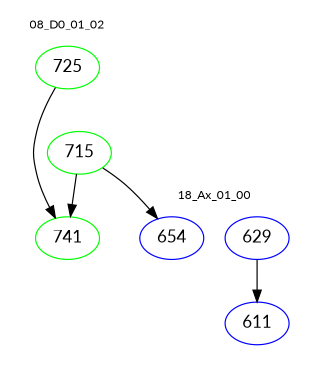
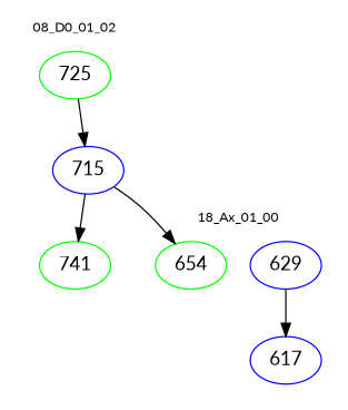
  digraph {
    fontname=Lato
    node [color=blue fontname=Lato]
    edge [color=black fontname=Lato]
    n1 [label=629]
-   n2 [label=611]
-   n3 [label=654]
+   n2 [label=617]
+   n3 [color=green label=654]
    n4 [color=green label=725]
-   n5 [color=green label=715]
+   n5 [label=715]
    n6 [color=green label=741]
    subgraph cluster_1 {
      color=white
      fontsize=10
      label="18_Ax_01_00"
      n1
      n2
      n3
    }
    subgraph cluster_2 {
      color=white
      fontsize=10
      label="08_D0_01_02"
      n4
      n5
      n6
    }
    n1 -> n2
-   n4 -> n6
+   n4 -> n5
    n5 -> n3
    n5 -> n6
  }
